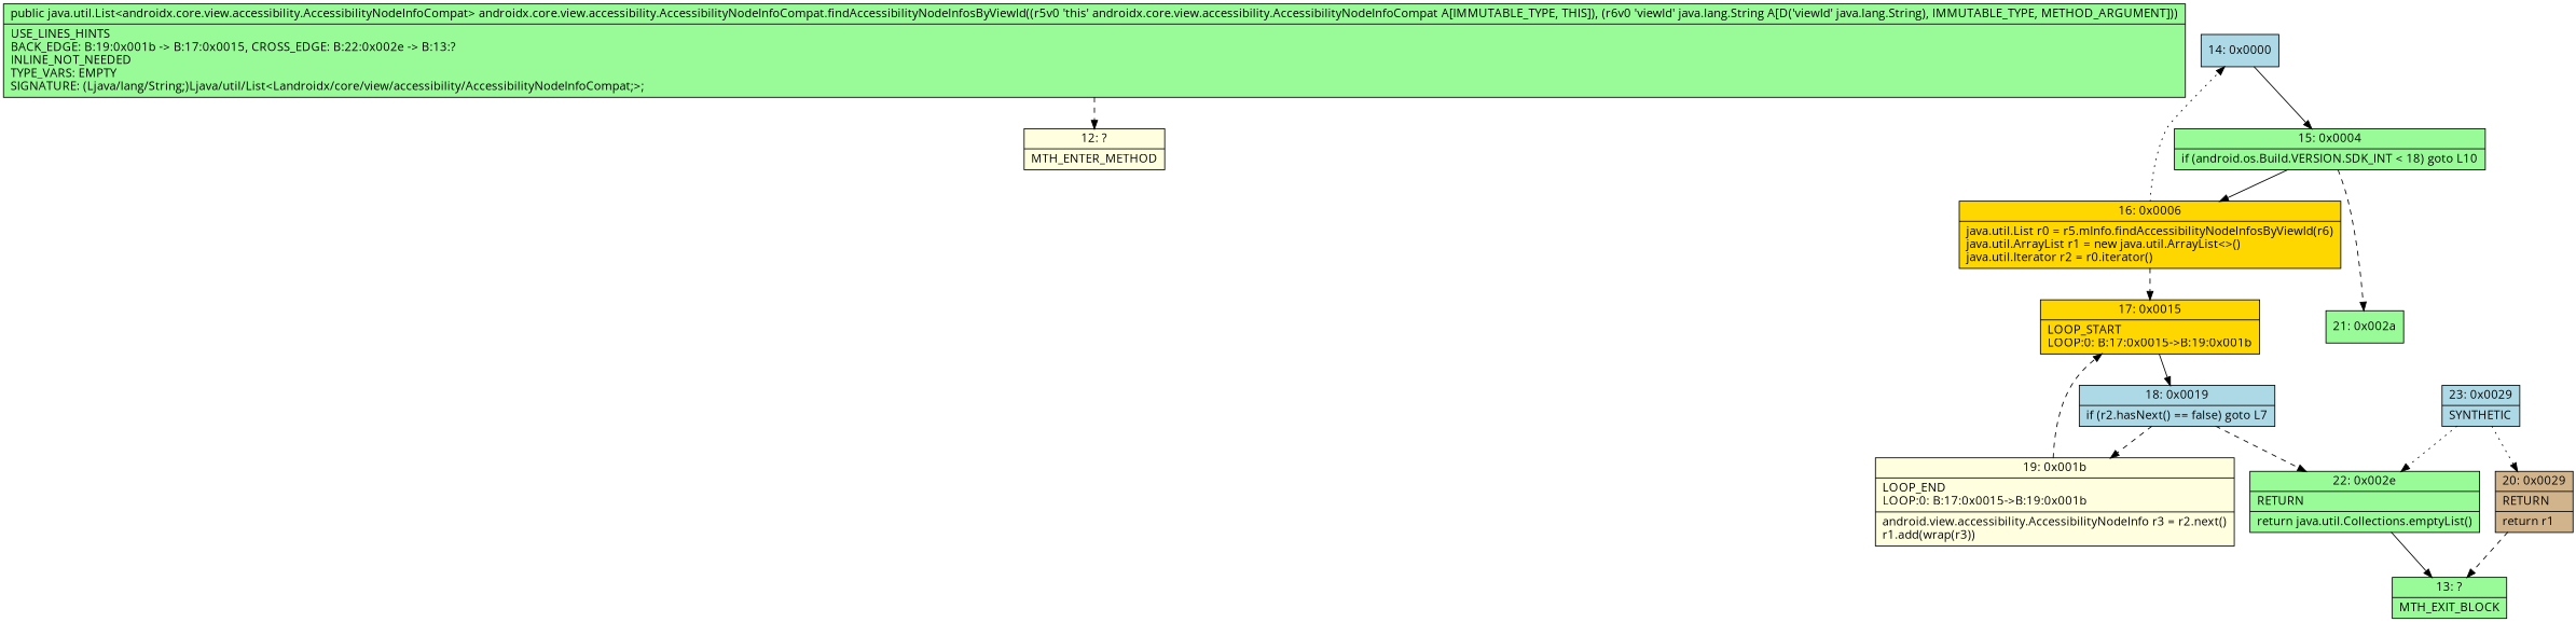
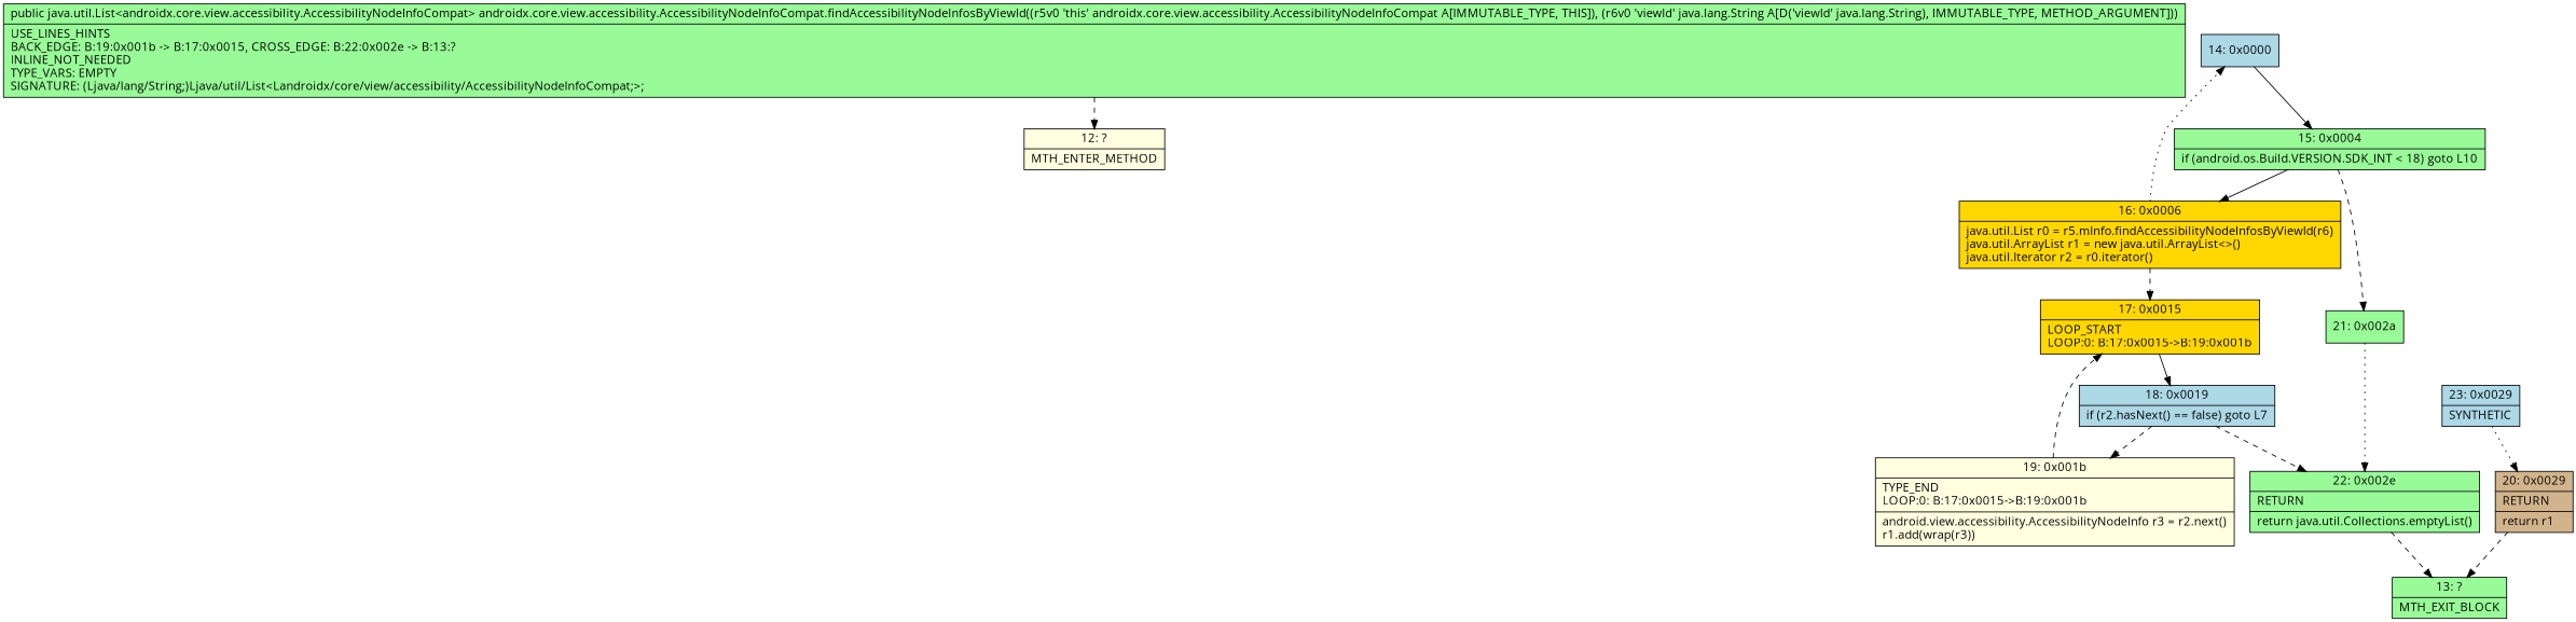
  digraph {
    fontname="Open Sans"
    node [fillcolor=palegreen fontname="Open Sans" shape=record style=filled]
    edge [fontname="Open Sans" style=dashed]
    n1 [fillcolor=lightyellow label="{12\:\ ?|MTH_ENTER_METHOD\l}"]
    n2 [fillcolor=lightblue label="{14\:\ 0x0000}"]
    n3 [label="{15\:\ 0x0004|if (android.os.Build.VERSION.SDK_INT \< 18) goto L10\l}"]
    n4 [fillcolor=gold label="{16\:\ 0x0006|java.util.List r0 = r5.mInfo.findAccessibilityNodeInfosByViewId(r6)\ljava.util.ArrayList r1 = new java.util.ArrayList\<\>()\ljava.util.Iterator r2 = r0.iterator()\l}"]
    n5 [label="{21\:\ 0x002a}"]
    n6 [fillcolor=gold label="{17\:\ 0x0015|LOOP_START\lLOOP:0: B:17:0x0015\-\>B:19:0x001b\l}"]
    n7 [label="{22\:\ 0x002e|RETURN\l|return java.util.Collections.emptyList()\l}"]
    n8 [fillcolor=lightblue label="{18\:\ 0x0019|if (r2.hasNext() == false) goto L7\l}"]
-   n9 [fillcolor=lightyellow label="{19\:\ 0x001b|LOOP_END\lLOOP:0: B:17:0x0015\-\>B:19:0x001b\l|android.view.accessibility.AccessibilityNodeInfo r3 = r2.next()\lr1.add(wrap(r3))\l}"]
+   n9 [fillcolor=lightyellow label="{19\:\ 0x001b|TYPE_END\lLOOP:0: B:17:0x0015\-\>B:19:0x001b\l|android.view.accessibility.AccessibilityNodeInfo r3 = r2.next()\lr1.add(wrap(r3))\l}"]
    n10 [fillcolor=lightblue label="{23\:\ 0x0029|SYNTHETIC\l}"]
    n11 [fillcolor=tan label="{20\:\ 0x0029|RETURN\l|return r1\l}"]
    n12 [label="{13\:\ ?|MTH_EXIT_BLOCK\l}"]
    n13 [label="{public java.util.List\<androidx.core.view.accessibility.AccessibilityNodeInfoCompat\> androidx.core.view.accessibility.AccessibilityNodeInfoCompat.findAccessibilityNodeInfosByViewId((r5v0 'this' androidx.core.view.accessibility.AccessibilityNodeInfoCompat A[IMMUTABLE_TYPE, THIS]), (r6v0 'viewId' java.lang.String A[D('viewId' java.lang.String), IMMUTABLE_TYPE, METHOD_ARGUMENT]))  | USE_LINES_HINTS\lBACK_EDGE: B:19:0x001b \-\> B:17:0x0015, CROSS_EDGE: B:22:0x002e \-\> B:13:?\lINLINE_NOT_NEEDED\lTYPE_VARS: EMPTY\lSIGNATURE: (Ljava\/lang\/String;)Ljava\/util\/List\<Landroidx\/core\/view\/accessibility\/AccessibilityNodeInfoCompat;\>;\l}"]
    n2 -> n3 [style=solid]
    n3 -> n4 [style=solid]
    n3 -> n5
    n4 -> n2 [style=dotted]
    n4 -> n6
-   n10 -> n7 [style=dotted]
+   n5 -> n7 [style=dotted]
    n6 -> n8 [style=solid]
-   n7 -> n12 [style=solid]
+   n7 -> n12
    n8 -> n7
    n8 -> n9
    n9 -> n6
    n10 -> n11 [style=dotted]
    n11 -> n12
    n13 -> n1
  }
